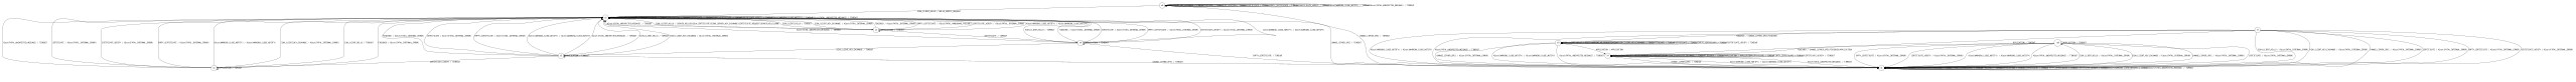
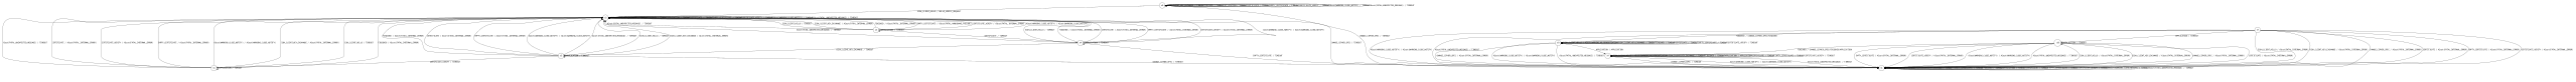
  digraph {
    fontname="IBM Plex Mono"
    node [fontname="IBM Plex Mono" shape=circle]
    edge [fontname="IBM Plex Mono"]
    n1 [label=s0]
    n2 [label=s1]
    n3 [label=s2]
    n4 [label=s3]
    n5 [label=s4]
    n6 [label=s5]
    n7 [label=s6]
    n8 [label=s7]
    n9 [label=s8]
    n10 [label=s10]
    n11 [label=s9]
    n1 -> n1 [label="ECDH_CLIENT_KEY_EXCHANGE / TIMEOUT"]
    n1 -> n1 [label="FINISHED / TIMEOUT"]
    n1 -> n1 [label="APPLICATION / TIMEOUT"]
    n1 -> n1 [label="CERTIFICATE / TIMEOUT"]
    n1 -> n1 [label="EMPTY_CERTIFICATE / TIMEOUT"]
    n1 -> n1 [label="CERTIFICATE_VERIFY / TIMEOUT"]
    n1 -> n1 [label="Alert(WARNING,CLOSE_NOTIFY) / TIMEOUT"]
    n1 -> n1 [label="Alert(FATAL,UNEXPECTED_MESSAGE) / TIMEOUT"]
    n1 -> n2 [label="CHANGE_CIPHER_SPEC / TIMEOUT"]
    n1 -> n3 [label="ECDH_CLIENT_HELLO / HELLO_VERIFY_REQUEST"]
    n2 -> n2 [label="ECDH_CLIENT_HELLO / TIMEOUT"]
    n2 -> n2 [label="ECDH_CLIENT_KEY_EXCHANGE / TIMEOUT"]
    n2 -> n2 [label="CHANGE_CIPHER_SPEC / TIMEOUT"]
    n2 -> n2 [label="FINISHED / TIMEOUT"]
    n2 -> n2 [label="APPLICATION / TIMEOUT"]
    n2 -> n2 [label="CERTIFICATE / TIMEOUT"]
    n2 -> n2 [label="EMPTY_CERTIFICATE / TIMEOUT"]
    n2 -> n2 [label="CERTIFICATE_VERIFY / TIMEOUT"]
    n2 -> n2 [label="Alert(WARNING,CLOSE_NOTIFY) / TIMEOUT"]
    n2 -> n2 [label="Alert(FATAL,UNEXPECTED_MESSAGE) / TIMEOUT"]
    n3 -> n2 [label="CHANGE_CIPHER_SPEC / TIMEOUT"]
    n3 -> n3 [label="ECDH_CLIENT_KEY_EXCHANGE / TIMEOUT"]
    n3 -> n3 [label="FINISHED / TIMEOUT"]
    n3 -> n3 [label="APPLICATION / TIMEOUT"]
    n3 -> n3 [label="CERTIFICATE / TIMEOUT"]
    n3 -> n3 [label="EMPTY_CERTIFICATE / TIMEOUT"]
    n3 -> n3 [label="CERTIFICATE_VERIFY / TIMEOUT"]
    n3 -> n3 [label="Alert(WARNING,CLOSE_NOTIFY) / TIMEOUT"]
    n3 -> n3 [label="Alert(FATAL,UNEXPECTED_MESSAGE) / TIMEOUT"]
-   n3 -> n4 [label="ECDH_CLIENT_HELLO / SERVER_HELLO|ECDSA_CERTIFICATE|ECDHE_SERVER_KEY_EXCHANGE|CERTIFICATE_REQUEST|SERVER_HELLO_DONE"]
    n4 -> n3 [label="ECDH_CLIENT_HELLO / TIMEOUT"]
    n4 -> n3 [label="ECDH_CLIENT_KEY_EXCHANGE / Alert(FATAL,INTERNAL_ERROR)"]
    n4 -> n3 [label="FINISHED / Alert(FATAL,INTERNAL_ERROR)"]
    n4 -> n3 [label="EMPTY_CERTIFICATE / Alert(FATAL,HANDSHAKE_FAILURE)"]
    n4 -> n3 [label="CERTIFICATE_VERIFY / Alert(FATAL,INTERNAL_ERROR)"]
    n4 -> n3 [label="Alert(WARNING,CLOSE_NOTIFY) / Alert(WARNING,CLOSE_NOTIFY)"]
    n4 -> n3 [label="Alert(FATAL,UNEXPECTED_MESSAGE) / TIMEOUT"]
    n4 -> n4 [label="APPLICATION / TIMEOUT"]
    n4 -> n5 [label="CERTIFICATE / TIMEOUT"]
    n5 -> n2 [label="EMPTY_CERTIFICATE / TIMEOUT"]
    n5 -> n3 [label="ECDH_CLIENT_HELLO / TIMEOUT"]
    n5 -> n3 [label="FINISHED / Alert(FATAL,INTERNAL_ERROR)"]
    n5 -> n3 [label="CERTIFICATE / Alert(FATAL,INTERNAL_ERROR)"]
    n5 -> n3 [label="EMPTY_CERTIFICATE / Alert(FATAL,INTERNAL_ERROR)"]
    n5 -> n3 [label="CERTIFICATE_VERIFY / Alert(FATAL,INTERNAL_ERROR)"]
    n5 -> n3 [label="Alert(WARNING,CLOSE_NOTIFY) / Alert(WARNING,CLOSE_NOTIFY)"]
    n5 -> n3 [label="Alert(FATAL,UNEXPECTED_MESSAGE) / TIMEOUT"]
    n5 -> n5 [label="APPLICATION / TIMEOUT"]
    n5 -> n6 [label="ECDH_CLIENT_KEY_EXCHANGE / TIMEOUT"]
    n6 -> n2 [label="CHANGE_CIPHER_SPEC / TIMEOUT"]
    n6 -> n3 [label="ECDH_CLIENT_HELLO / TIMEOUT"]
    n6 -> n3 [label="ECDH_CLIENT_KEY_EXCHANGE / Alert(FATAL,INTERNAL_ERROR)"]
    n6 -> n3 [label="FINISHED / Alert(FATAL,INTERNAL_ERROR)"]
    n6 -> n3 [label="CERTIFICATE / Alert(FATAL,INTERNAL_ERROR)"]
    n6 -> n3 [label="EMPTY_CERTIFICATE / Alert(FATAL,INTERNAL_ERROR)"]
    n6 -> n3 [label="Alert(WARNING,CLOSE_NOTIFY) / Alert(WARNING,CLOSE_NOTIFY)"]
    n6 -> n3 [label="Alert(FATAL,UNEXPECTED_MESSAGE) / TIMEOUT"]
    n6 -> n6 [label="APPLICATION / TIMEOUT"]
    n6 -> n7 [label="CERTIFICATE_VERIFY / TIMEOUT"]
    n7 -> n3 [label="ECDH_CLIENT_HELLO / TIMEOUT"]
    n7 -> n3 [label="ECDH_CLIENT_KEY_EXCHANGE / Alert(FATAL,INTERNAL_ERROR)"]
    n7 -> n3 [label="FINISHED / Alert(FATAL,INTERNAL_ERROR)"]
    n7 -> n3 [label="CERTIFICATE / Alert(FATAL,INTERNAL_ERROR)"]
    n7 -> n3 [label="EMPTY_CERTIFICATE / Alert(FATAL,INTERNAL_ERROR)"]
    n7 -> n3 [label="CERTIFICATE_VERIFY / Alert(FATAL,INTERNAL_ERROR)"]
    n7 -> n3 [label="Alert(WARNING,CLOSE_NOTIFY) / Alert(WARNING,CLOSE_NOTIFY)"]
    n7 -> n3 [label="Alert(FATAL,UNEXPECTED_MESSAGE) / TIMEOUT"]
    n7 -> n7 [label="APPLICATION / TIMEOUT"]
    n8 -> n2 [label="ECDH_CLIENT_HELLO / Alert(FATAL,INTERNAL_ERROR)"]
    n8 -> n2 [label="ECDH_CLIENT_KEY_EXCHANGE / Alert(FATAL,INTERNAL_ERROR)"]
    n8 -> n2 [label="CHANGE_CIPHER_SPEC / Alert(FATAL,INTERNAL_ERROR)"]
    n8 -> n2 [label="CERTIFICATE / Alert(FATAL,INTERNAL_ERROR)"]
    n8 -> n2 [label="EMPTY_CERTIFICATE / Alert(FATAL,INTERNAL_ERROR)"]
    n8 -> n2 [label="CERTIFICATE_VERIFY / Alert(FATAL,INTERNAL_ERROR)"]
    n8 -> n2 [label="Alert(WARNING,CLOSE_NOTIFY) / Alert(WARNING,CLOSE_NOTIFY)"]
    n8 -> n2 [label="Alert(FATAL,UNEXPECTED_MESSAGE) / TIMEOUT"]
    n8 -> n9 [label="FINISHED / CHANGE_CIPHER_SPEC|FINISHED"]
-   n8 -> n11 [label="APPLICATION / TIMEOUT"]
+   n8 -> n10 [label="APPLICATION / TIMEOUT"]
    n9 -> n2 [label="CHANGE_CIPHER_SPEC / Alert(FATAL,INTERNAL_ERROR)"]
    n9 -> n2 [label="Alert(WARNING,CLOSE_NOTIFY) / Alert(WARNING,CLOSE_NOTIFY)"]
    n9 -> n2 [label="Alert(FATAL,UNEXPECTED_MESSAGE) / TIMEOUT"]
    n9 -> n9 [label="ECDH_CLIENT_HELLO / Alert(WARNING,NO_RENEGOTIATION)"]
    n9 -> n9 [label="ECDH_CLIENT_KEY_EXCHANGE / TIMEOUT"]
    n9 -> n9 [label="FINISHED / TIMEOUT"]
    n9 -> n9 [label="CERTIFICATE / TIMEOUT"]
    n9 -> n9 [label="EMPTY_CERTIFICATE / TIMEOUT"]
    n9 -> n9 [label="CERTIFICATE_VERIFY / TIMEOUT"]
    n9 -> n11 [label="APPLICATION / APPLICATION"]
    n10 -> n2 [label="ECDH_CLIENT_HELLO / Alert(FATAL,INTERNAL_ERROR)"]
    n10 -> n2 [label="ECDH_CLIENT_KEY_EXCHANGE / Alert(FATAL,INTERNAL_ERROR)"]
    n10 -> n2 [label="CHANGE_CIPHER_SPEC / Alert(FATAL,INTERNAL_ERROR)"]
    n10 -> n2 [label="CERTIFICATE / Alert(FATAL,INTERNAL_ERROR)"]
    n10 -> n2 [label="EMPTY_CERTIFICATE / Alert(FATAL,INTERNAL_ERROR)"]
    n10 -> n2 [label="CERTIFICATE_VERIFY / Alert(FATAL,INTERNAL_ERROR)"]
    n10 -> n2 [label="Alert(WARNING,CLOSE_NOTIFY) / Alert(WARNING,CLOSE_NOTIFY)"]
    n10 -> n2 [label="Alert(FATAL,UNEXPECTED_MESSAGE) / TIMEOUT"]
    n10 -> n10 [label="APPLICATION / TIMEOUT"]
    n10 -> n11 [label="FINISHED / CHANGE_CIPHER_SPEC|FINISHED|APPLICATION"]
    n11 -> n2 [label="CHANGE_CIPHER_SPEC / TIMEOUT"]
    n11 -> n2 [label="Alert(WARNING,CLOSE_NOTIFY) / Alert(WARNING,CLOSE_NOTIFY)"]
    n11 -> n2 [label="Alert(FATAL,UNEXPECTED_MESSAGE) / TIMEOUT"]
    n11 -> n11 [label="ECDH_CLIENT_HELLO / Alert(WARNING,NO_RENEGOTIATION)"]
    n11 -> n11 [label="ECDH_CLIENT_KEY_EXCHANGE / TIMEOUT"]
    n11 -> n11 [label="FINISHED / TIMEOUT"]
    n11 -> n11 [label="APPLICATION / APPLICATION"]
    n11 -> n11 [label="CERTIFICATE / TIMEOUT"]
    n11 -> n11 [label="EMPTY_CERTIFICATE / TIMEOUT"]
    n11 -> n11 [label="CERTIFICATE_VERIFY / TIMEOUT"]
  }
